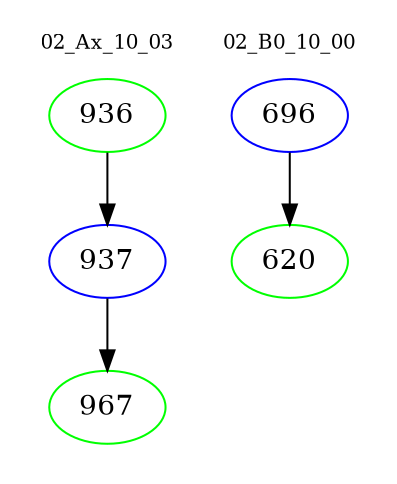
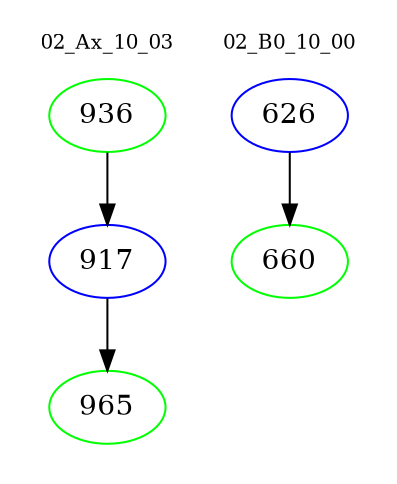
  digraph {
    node [color=green]
    edge [color=black]
    n1 [label=936]
-   n2 [color=blue label=937]
-   n3 [label=967]
-   n4 [color=blue label=696]
-   n5 [label=620]
+   n2 [color=blue label=917]
+   n3 [label=965]
+   n4 [color=blue label=626]
+   n5 [label=660]
    subgraph cluster_1 {
      color=white
      fontsize=10
      label="02_Ax_10_03"
      n1
      n2
      n3
    }
    subgraph cluster_2 {
      color=white
      fontsize=10
      label="02_B0_10_00"
      n4
      n5
    }
    n1 -> n2
    n2 -> n3
    n4 -> n5
  }
